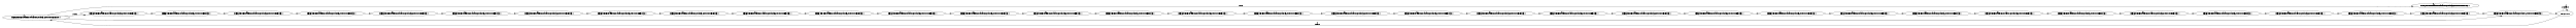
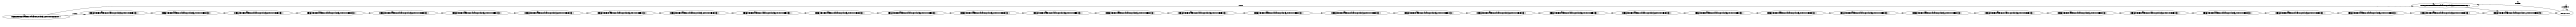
  digraph {
    rankdir=LR
    n1 [label="LEGUP_F_safe_mod_func_uint32_t_u_u_BB__0..."]
    n2 [label="LEGUP_F_safe_mod_func_uint32_t_u_u_BB__2..."]
    n3 [label="LEGUP_F_safe_mod_func_uint32_t_u_u_BB__3..."]
    n4 [label="LEGUP_F_safe_mod_func_uint12_t_u_u_BB__5..."]
    n5 [label="LEGUP_F_safe_mod_func_uint32_t_u_u_BB__3..."]
    n6 [label=LEGUP_0]
    n7 [label="LEGUP_F_safe_mod_func_uint32_t_u_u_BB__3..."]
    n8 [label="LEGUP_F_safe_mod_func_uint32_t_u_u_BB__3..."]
    n9 [label="LEGUP_F_safe_mod_func_uint32_t_u_u_BB__3..."]
    n10 [label="LEGUP_F_safe_mod_func_uint32_t_u_u_BB__3..."]
    n11 [label="LEGUP_F_safe_mod_func_uint32_t_u_u_BB__3..."]
    n12 [label="LEGUP_F_safe_mod_func_uint32_t_u_u_BB__3..."]
    n13 [label="LEGUP_F_safe_mod_func_uint32_t_u_u_BB__3..."]
    n14 [label="LEGUP_F_safe_mod_func_uint32_t_u_u_BB__3..."]
    n15 [label="LEGUP_F_safe_mod_func_uint32_t_u_u_BB__3..."]
    n16 [label="LEGUP_F_safe_mod_func_uint32_t_u_u_BB__3..."]
    n17 [label="LEGUP_F_safe_mod_func_uint32_t_u_u_BB__3..."]
    n18 [label="LEGUP_F_safe_mod_func_uint32_t_u_u_BB__3..."]
    n19 [label="LEGUP_F_safe_mod_func_uint32_t_u_u_BB__3..."]
    n20 [label="LEGUP_F_safe_mod_func_uint32_t_u_u_BB__3..."]
    n21 [label="LEGUP_F_safe_mod_func_uint32_t_u_u_BB__3..."]
    n22 [label="LEGUP_F_safe_mod_func_uint32_t_u_u_BB__3..."]
    n23 [label="LEGUP_F_safe_mod_func_uint32_t_u_u_BB__3..."]
    n24 [label="LEGUP_F_safe_mod_func_uint32_t_u_u_BB__3..."]
    n25 [label="LEGUP_F_safe_mod_func_uint32_t_u_u_BB__3..."]
    n26 [label="LEGUP_F_safe_mod_func_uint32_t_u_u_BB__3..."]
    n27 [label="LEGUP_F_safe_mod_func_uint32_t_u_u_BB__3..."]
    n28 [label="LEGUP_F_safe_mod_func_uint32_t_u_u_BB__3..."]
    n29 [label="LEGUP_F_safe_mod_func_uint32_t_u_u_BB__3..."]
    n30 [label="LEGUP_F_safe_mod_func_uint32_t_u_u_BB__3..."]
    n31 [label="LEGUP_F_safe_mod_func_uint32_t_u_u_BB__3..."]
    n32 [label="LEGUP_F_safe_mod_func_uint32_t_u_u_BB__3..."]
    n33 [label="LEGUP_F_safe_mod_func_uint32_t_u_u_BB__3..."]
    n34 [label="LEGUP_F_safe_mod_func_uint32_t_u_u_BB__3..."]
    n35 [label="LEGUP_F_safe_mod_func_uint32_t_u_u_BB__3..."]
    n36 [label="LEGUP_F_safe_mod_func_uint32_t_u_u_BB__3..."]
    n37 [label="LEGUP_F_safe_mod_func_uint32_t_u_u_BB__3..."]
    n1 -> n2 [label="%8"]
    n1 -> n3 [label="~%1"]
-   n1 -> n4
+   n2 -> n4
    n3 -> n5
    n4 -> n6
    n5 -> n7
-   n6 -> n1 [label=start]
+   n6 -> n2 [label=start]
    n6 -> n6 [label="~start"]
    n7 -> n8
    n8 -> n9
    n9 -> n10
    n10 -> n11
    n11 -> n12
    n12 -> n13
    n13 -> n14
    n14 -> n15
    n15 -> n16
    n16 -> n17
    n17 -> n18
    n18 -> n19
    n19 -> n20
    n20 -> n21
    n21 -> n22
    n22 -> n23
    n23 -> n24
    n24 -> n25
    n25 -> n26
    n26 -> n27
    n27 -> n28
    n28 -> n29
    n29 -> n30
    n30 -> n31
    n31 -> n32
    n32 -> n33
    n33 -> n34
    n34 -> n35
    n35 -> n36
    n36 -> n37
    n37 -> n4
  }
